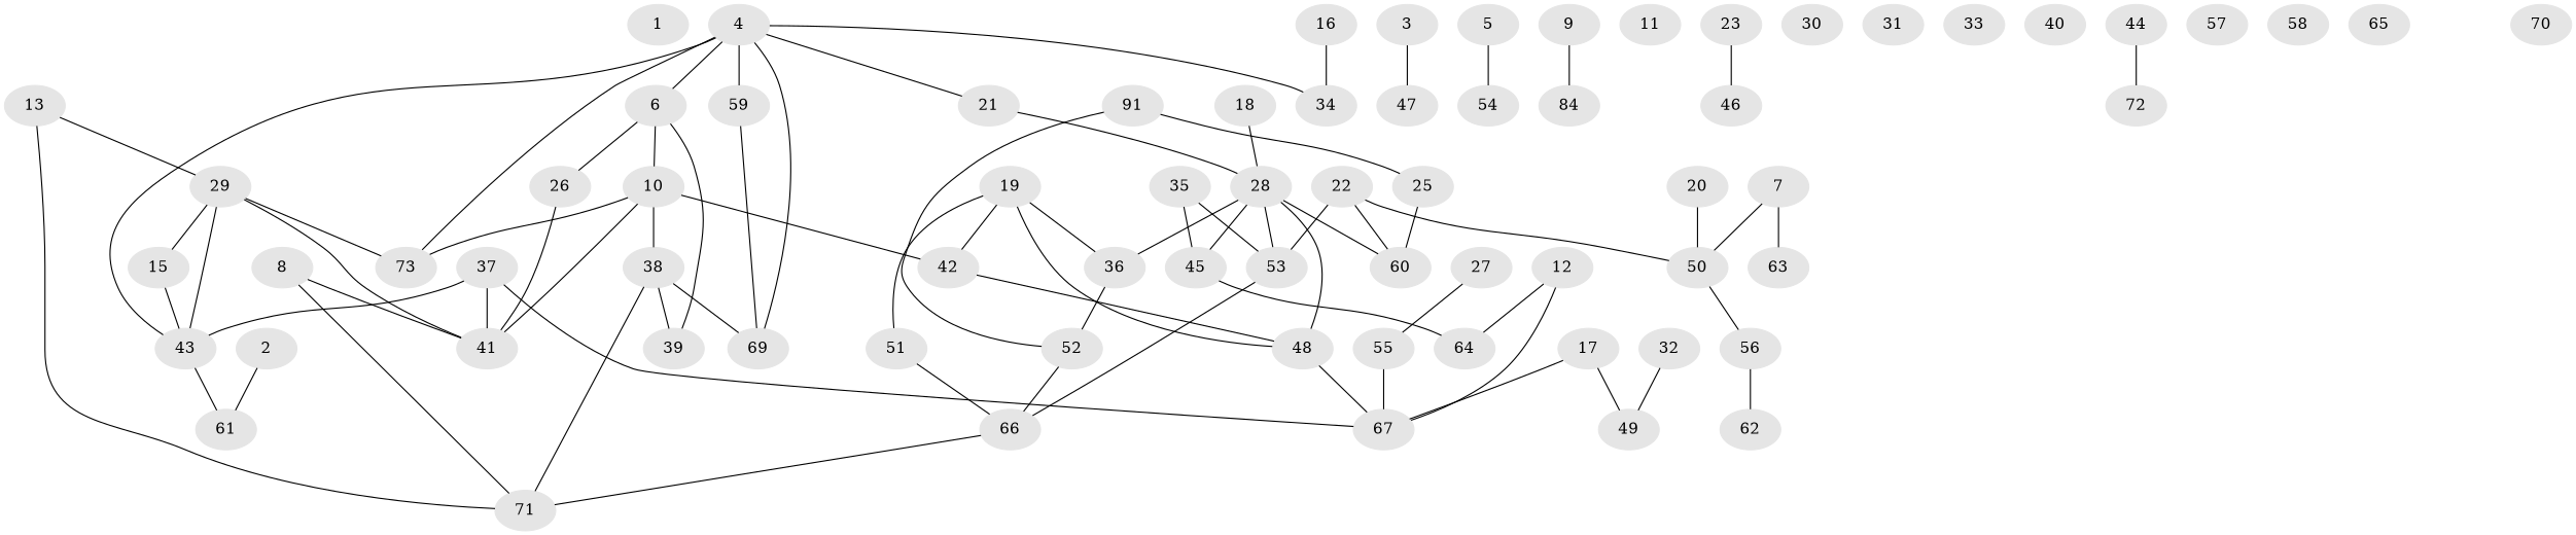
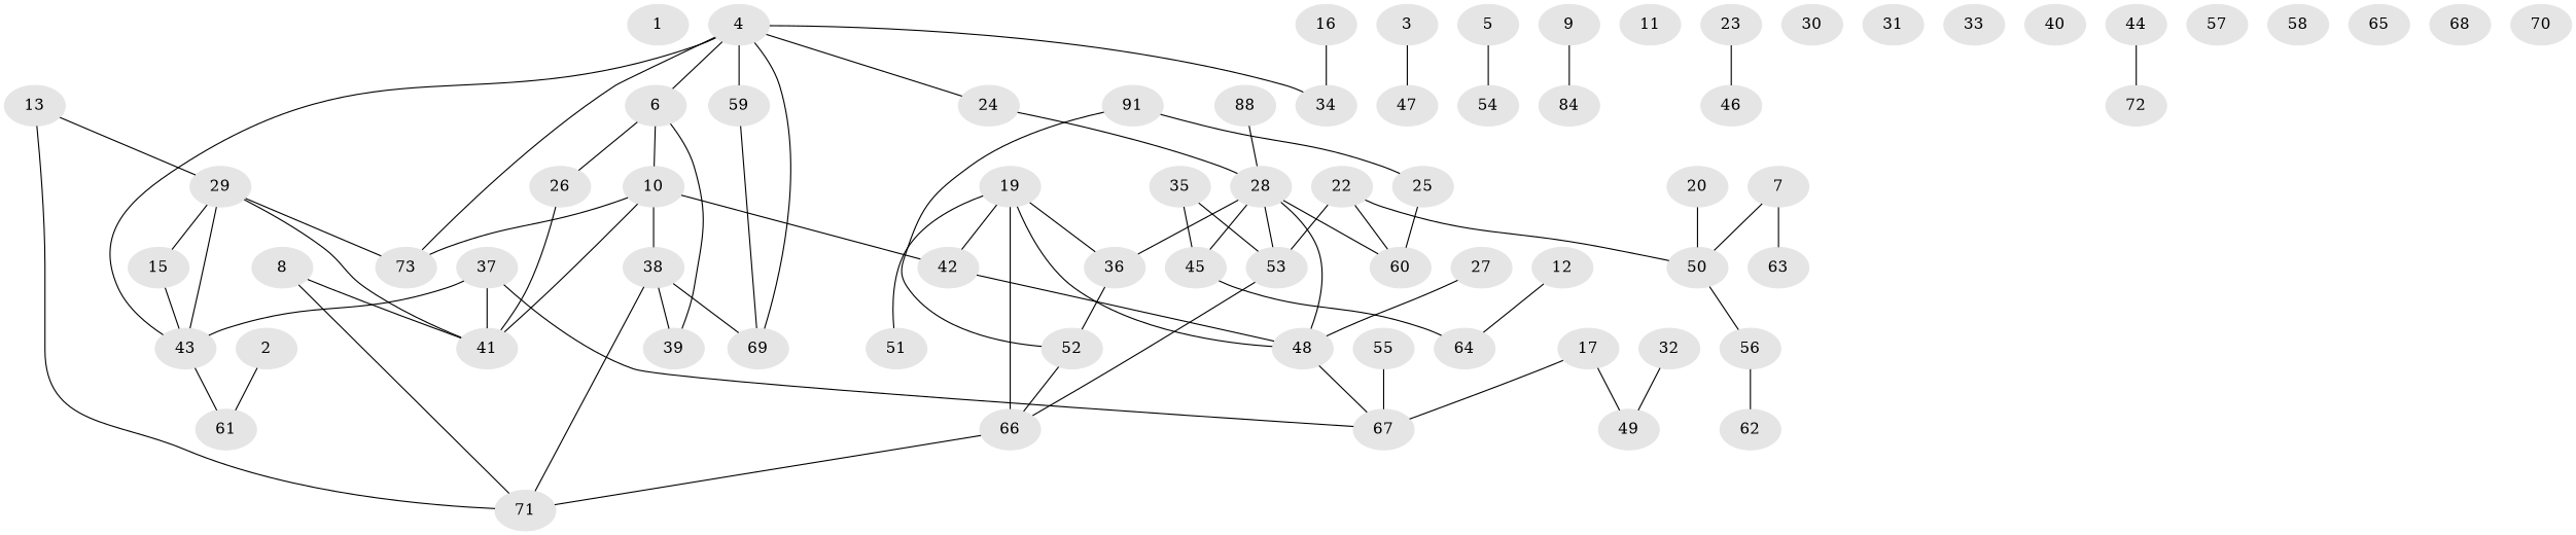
  graph {
    node [color=gray90 style=filled]
    1
    2
    61
    3
    47
    4
    6
-   24 [label=21]
+   24
    34
    43
    59
    73
    69
    10
    26
    39
    28
    5
    54
    41
    38
    42
    7
    50
    63
    56
    8
    71
    n29 [label=84]
    9
    36
    48
    53
    60
    45
    11
    12
    67
    64
    13
    29
    15
    52
    16
    17
    49
-   18
+   18 [label=88]
    19
    51
    66
    20
    n52 [label=91]
    25
    22
    23
    46
    27
    55
    37
    30
    31
    32
    33
    35
    40
    44
    72
    62
    57
    58
    65
+   68
    70
    2 -- 61
    3 -- 47
    4 -- 6
    4 -- 24
    4 -- 34
    4 -- 43
    4 -- 59
    4 -- 73
    4 -- 69
    6 -- 10
    6 -- 26
    6 -- 39
    24 -- 28
    43 -- 61
    59 -- 69
    10 -- 73
    10 -- 41
    10 -- 38
    10 -- 42
    26 -- 41
    28 -- 36
    28 -- 48
    28 -- 53
    28 -- 60
    28 -- 45
    5 -- 54
    38 -- 69
    38 -- 39
    38 -- 71
    42 -- 48
    7 -- 50
    7 -- 63
    50 -- 56
    56 -- 62
    8 -- 41
    8 -- 71
    9 -- n29
    36 -- 52
    48 -- 67
    53 -- 66
    45 -- 64
-   12 -- 67
    12 -- 64
    13 -- 71
    13 -- 29
    29 -- 43
    29 -- 73
    29 -- 41
    29 -- 15
    15 -- 43
    52 -- 66
    16 -- 34
    17 -- 67
    17 -- 49
    18 -- 28
    19 -- 42
    19 -- 36
    19 -- 48
    19 -- 51
-   51 -- 66
+   19 -- 66
    66 -- 71
    20 -- 50
    n52 -- 52
    n52 -- 25
    25 -- 60
    22 -- 50
    22 -- 53
    22 -- 60
    23 -- 46
-   27 -- 55
+   27 -- 48
    55 -- 67
    37 -- 43
    37 -- 41
    37 -- 67
    32 -- 49
    35 -- 53
    35 -- 45
    44 -- 72
  }
